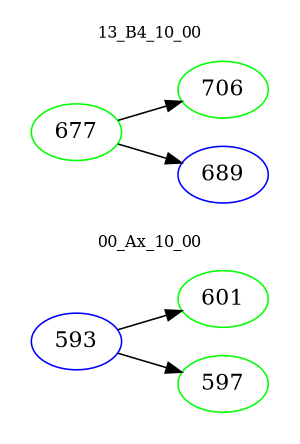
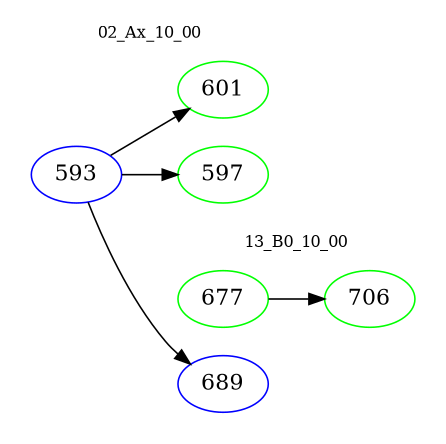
  digraph {
    rankdir=LR
    node [color=green]
    edge [color=black]
    n1 [color=blue label=593]
    n2 [label=597]
    n3 [label=601]
    n4 [label=677]
    n5 [color=blue label=689]
    n6 [label=706]
    subgraph cluster_1 {
      color=white
      fontsize=10
-     label="00_Ax_10_00"
+     label="02_Ax_10_00"
      n1
      n2
      n3
    }
    subgraph cluster_2 {
      color=white
      fontsize=10
-     label="13_B4_10_00"
+     label="13_B0_10_00"
      n4
      n5
      n6
    }
    n1 -> n2
    n1 -> n3
-   n4 -> n5
+   n1 -> n5
    n4 -> n6
  }
